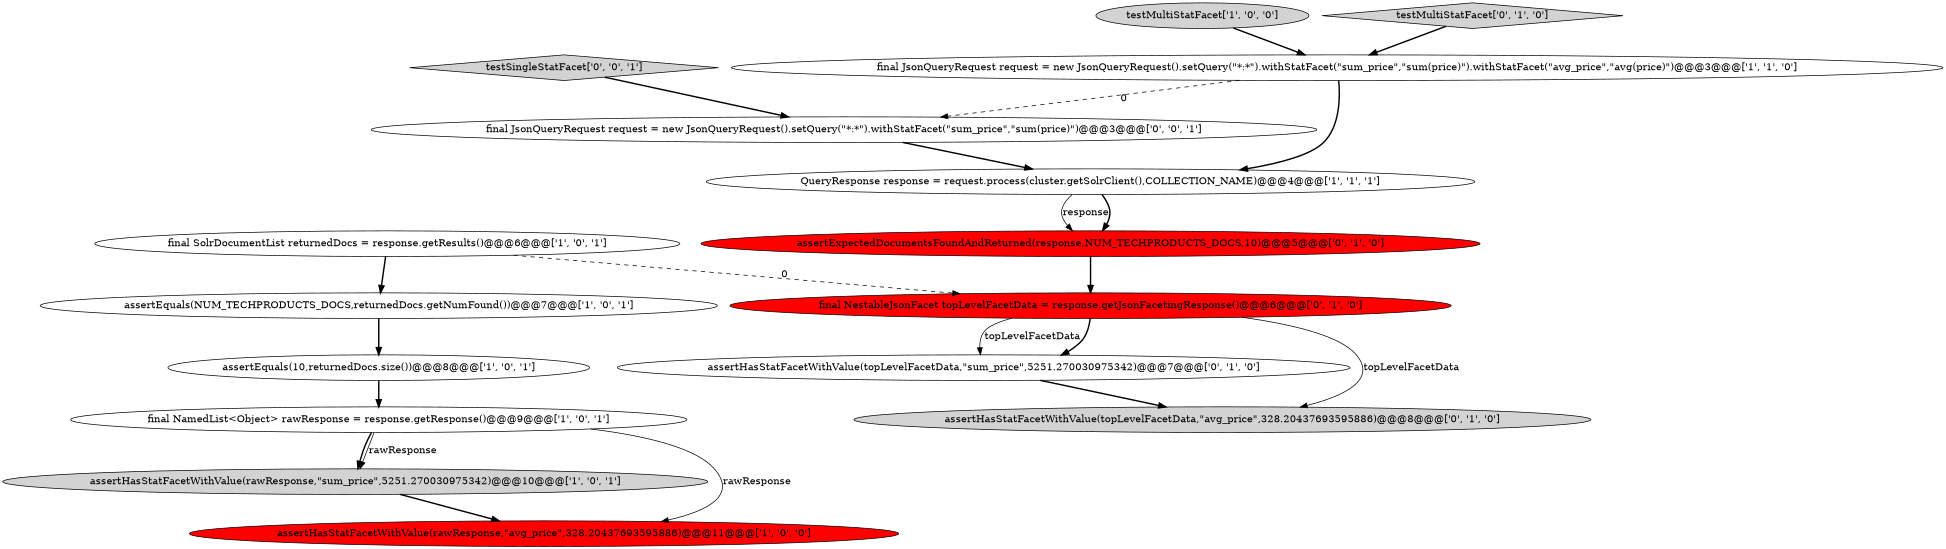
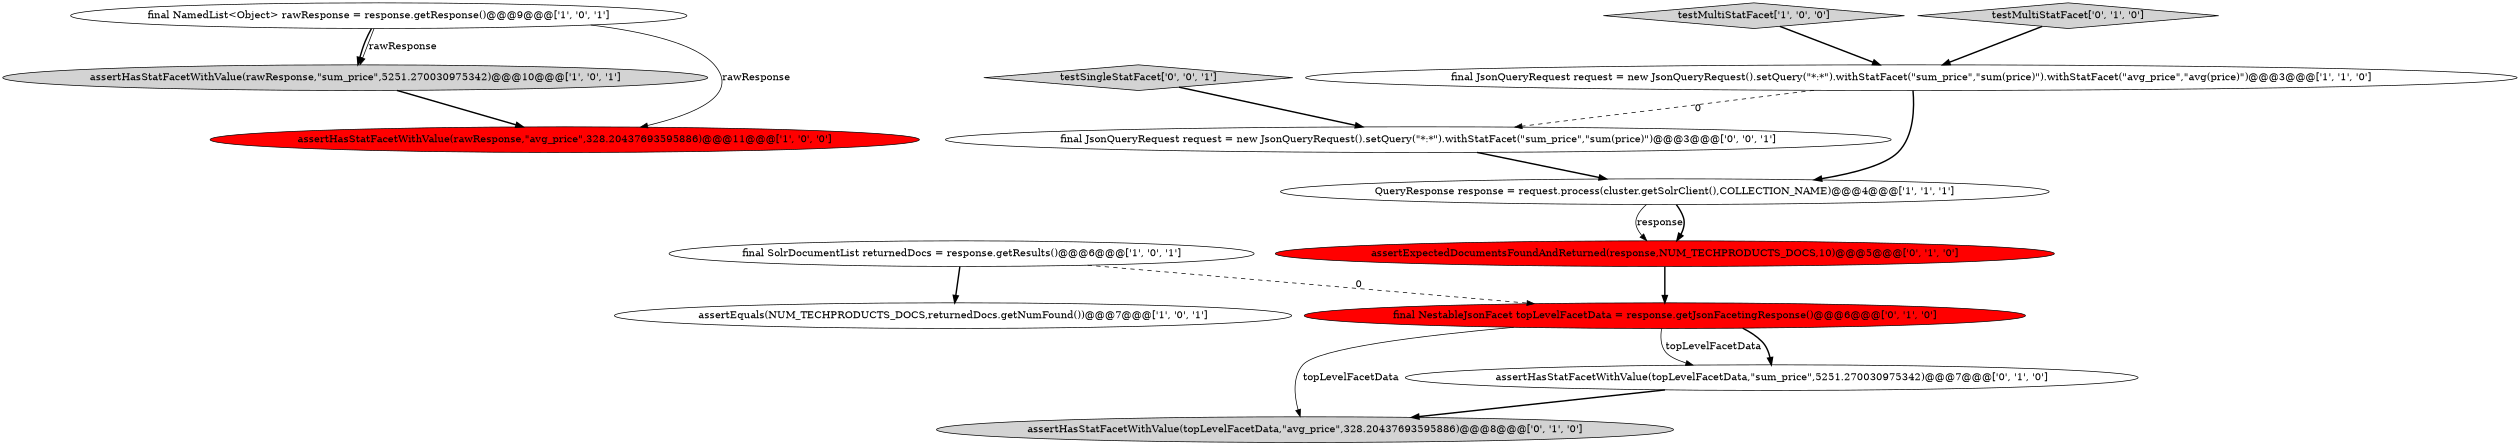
  digraph {
    node [fillcolor=white shape=ellipse style=filled]
    edge [style=bold]
    n1 [fillcolor=lightgray label="assertHasStatFacetWithValue(rawResponse,\"sum_price\",5251.270030975342)@@@10@@@['1', '0', '1']"]
    n2 [fillcolor=red label="assertHasStatFacetWithValue(rawResponse,\"avg_price\",328.20437693595886)@@@11@@@['1', '0', '0']"]
    n3 [fillcolor=red label="assertExpectedDocumentsFoundAndReturned(response,NUM_TECHPRODUCTS_DOCS,10)@@@5@@@['0', '1', '0']"]
    n4 [fillcolor=red label="final NestableJsonFacet topLevelFacetData = response.getJsonFacetingResponse()@@@6@@@['0', '1', '0']"]
    n5 [label="final SolrDocumentList returnedDocs = response.getResults()@@@6@@@['1', '0', '1']"]
    n6 [label="assertEquals(NUM_TECHPRODUCTS_DOCS,returnedDocs.getNumFound())@@@7@@@['1', '0', '1']"]
    n7 [label="QueryResponse response = request.process(cluster.getSolrClient(),COLLECTION_NAME)@@@4@@@['1', '1', '1']"]
    n8 [fillcolor=lightgray label="assertHasStatFacetWithValue(topLevelFacetData,\"avg_price\",328.20437693595886)@@@8@@@['0', '1', '0']"]
-   n9 [label="assertEquals(10,returnedDocs.size())@@@8@@@['1', '0', '1']"]
    n10 [label="final NamedList<Object> rawResponse = response.getResponse()@@@9@@@['1', '0', '1']"]
    n11 [fillcolor=lightgray label="testSingleStatFacet['0', '0', '1']" shape=diamond]
    n12 [label="final JsonQueryRequest request = new JsonQueryRequest().setQuery(\"*:*\").withStatFacet(\"sum_price\",\"sum(price)\")@@@3@@@['0', '0', '1']"]
-   n13 [fillcolor=lightgray label="testMultiStatFacet['1', '0', '0']"]
+   n13 [fillcolor=lightgray label="testMultiStatFacet['1', '0', '0']" shape=diamond]
    n14 [label="final JsonQueryRequest request = new JsonQueryRequest().setQuery(\"*:*\").withStatFacet(\"sum_price\",\"sum(price)\").withStatFacet(\"avg_price\",\"avg(price)\")@@@3@@@['1', '1', '0']"]
    n15 [label="assertHasStatFacetWithValue(topLevelFacetData,\"sum_price\",5251.270030975342)@@@7@@@['0', '1', '0']"]
    n16 [fillcolor=lightgray label="testMultiStatFacet['0', '1', '0']" shape=diamond]
    n1 -> n2
    n3 -> n4
    n4 -> n8 [label=topLevelFacetData style=solid]
    n4 -> n15 [label=topLevelFacetData style=solid]
    n4 -> n15
    n5 -> n4 [label=0 style=dashed]
    n5 -> n6
-   n6 -> n9
    n7 -> n3 [label=response style=solid]
    n7 -> n3
-   n9 -> n10
    n10 -> n1
    n10 -> n1 [label=rawResponse style=solid]
    n10 -> n2 [label=rawResponse style=solid]
    n11 -> n12
    n12 -> n7
    n13 -> n14
    n14 -> n7
    n14 -> n12 [label=0 style=dashed]
    n15 -> n8
    n16 -> n14
  }
